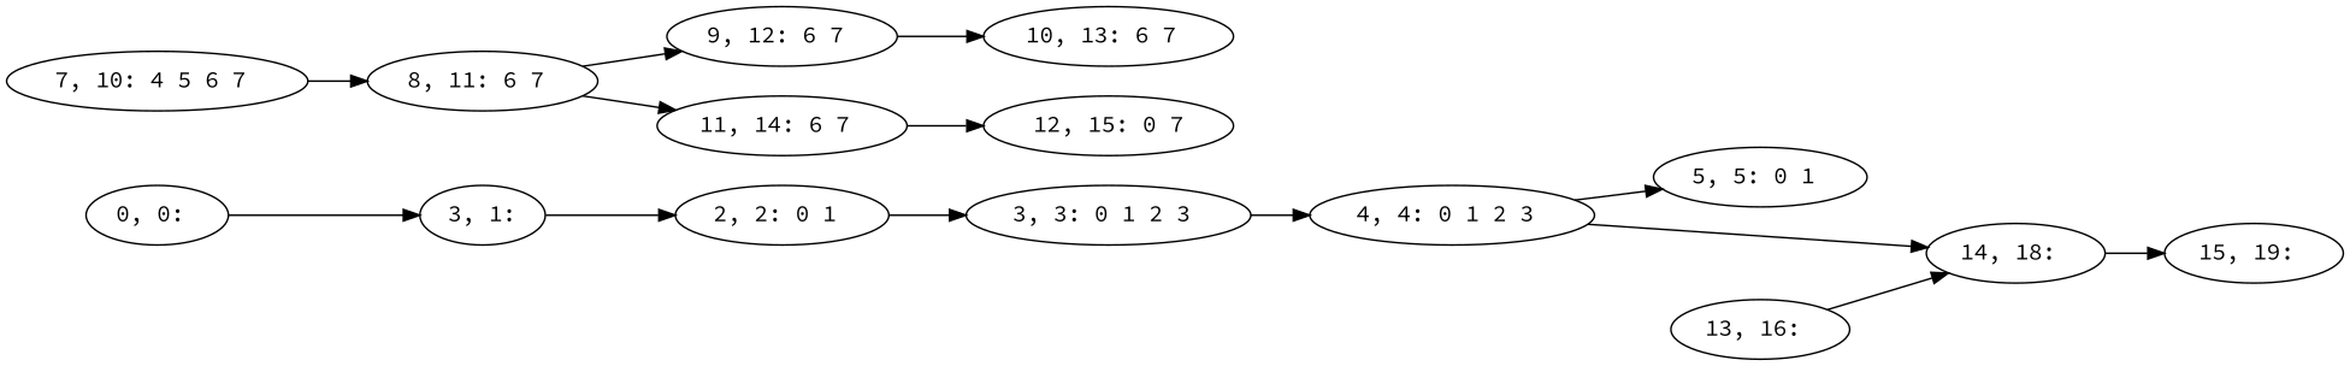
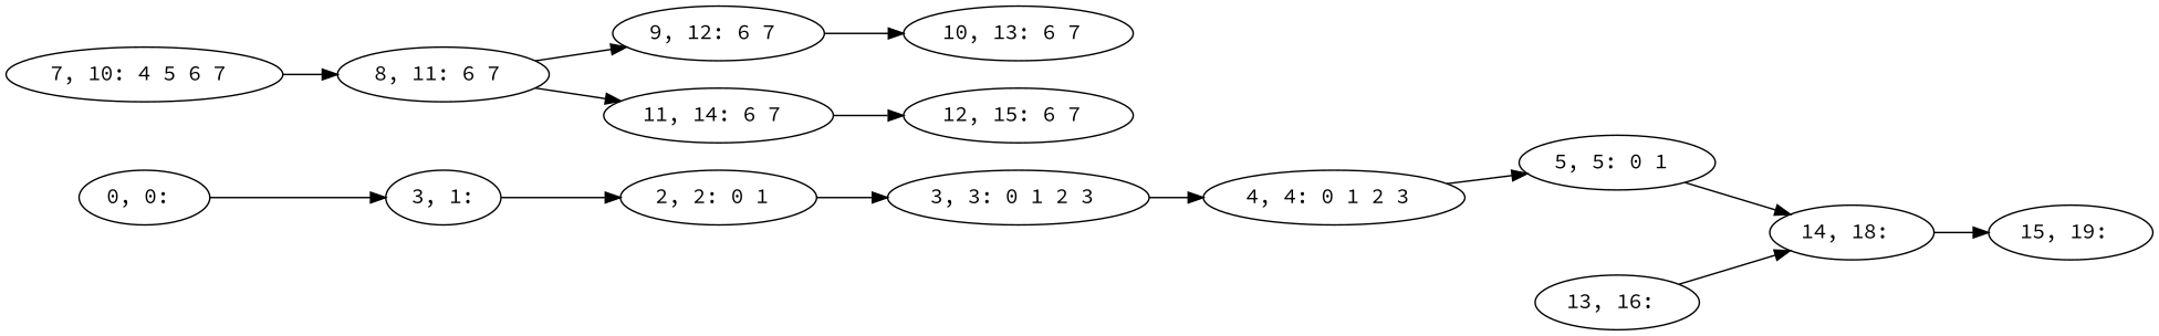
  digraph {
    fontname="Source Code Pro"
    rankdir=LR
    node [fontname="Source Code Pro"]
    edge [fontname="Source Code Pro"]
    n1 [label="0, 0: "]
    n2 [label="3, 1:"]
    n3 [label="2, 2: 0 1 "]
    n4 [label="3, 3: 0 1 2 3 "]
    n5 [label="4, 4: 0 1 2 3 "]
    n6 [label="5, 5: 0 1 "]
    n7 [label="14, 18: "]
    n8 [label="15, 19: "]
    n9 [label="7, 10: 4 5 6 7 "]
    n10 [label="8, 11: 6 7 "]
    n11 [label="9, 12: 6 7 "]
    n12 [label="11, 14: 6 7 "]
    n13 [label="10, 13: 6 7 "]
-   n14 [label="12, 15: 0 7"]
+   n14 [label="12, 15: 6 7 "]
    n15 [label="13, 16: "]
    n1 -> n2
    n2 -> n3
    n3 -> n4
    n4 -> n5
    n5 -> n6
-   n5 -> n7
+   n6 -> n7
    n7 -> n8
    n9 -> n10
    n10 -> n11
    n10 -> n12
    n11 -> n13
    n12 -> n14
    n15 -> n7
  }
